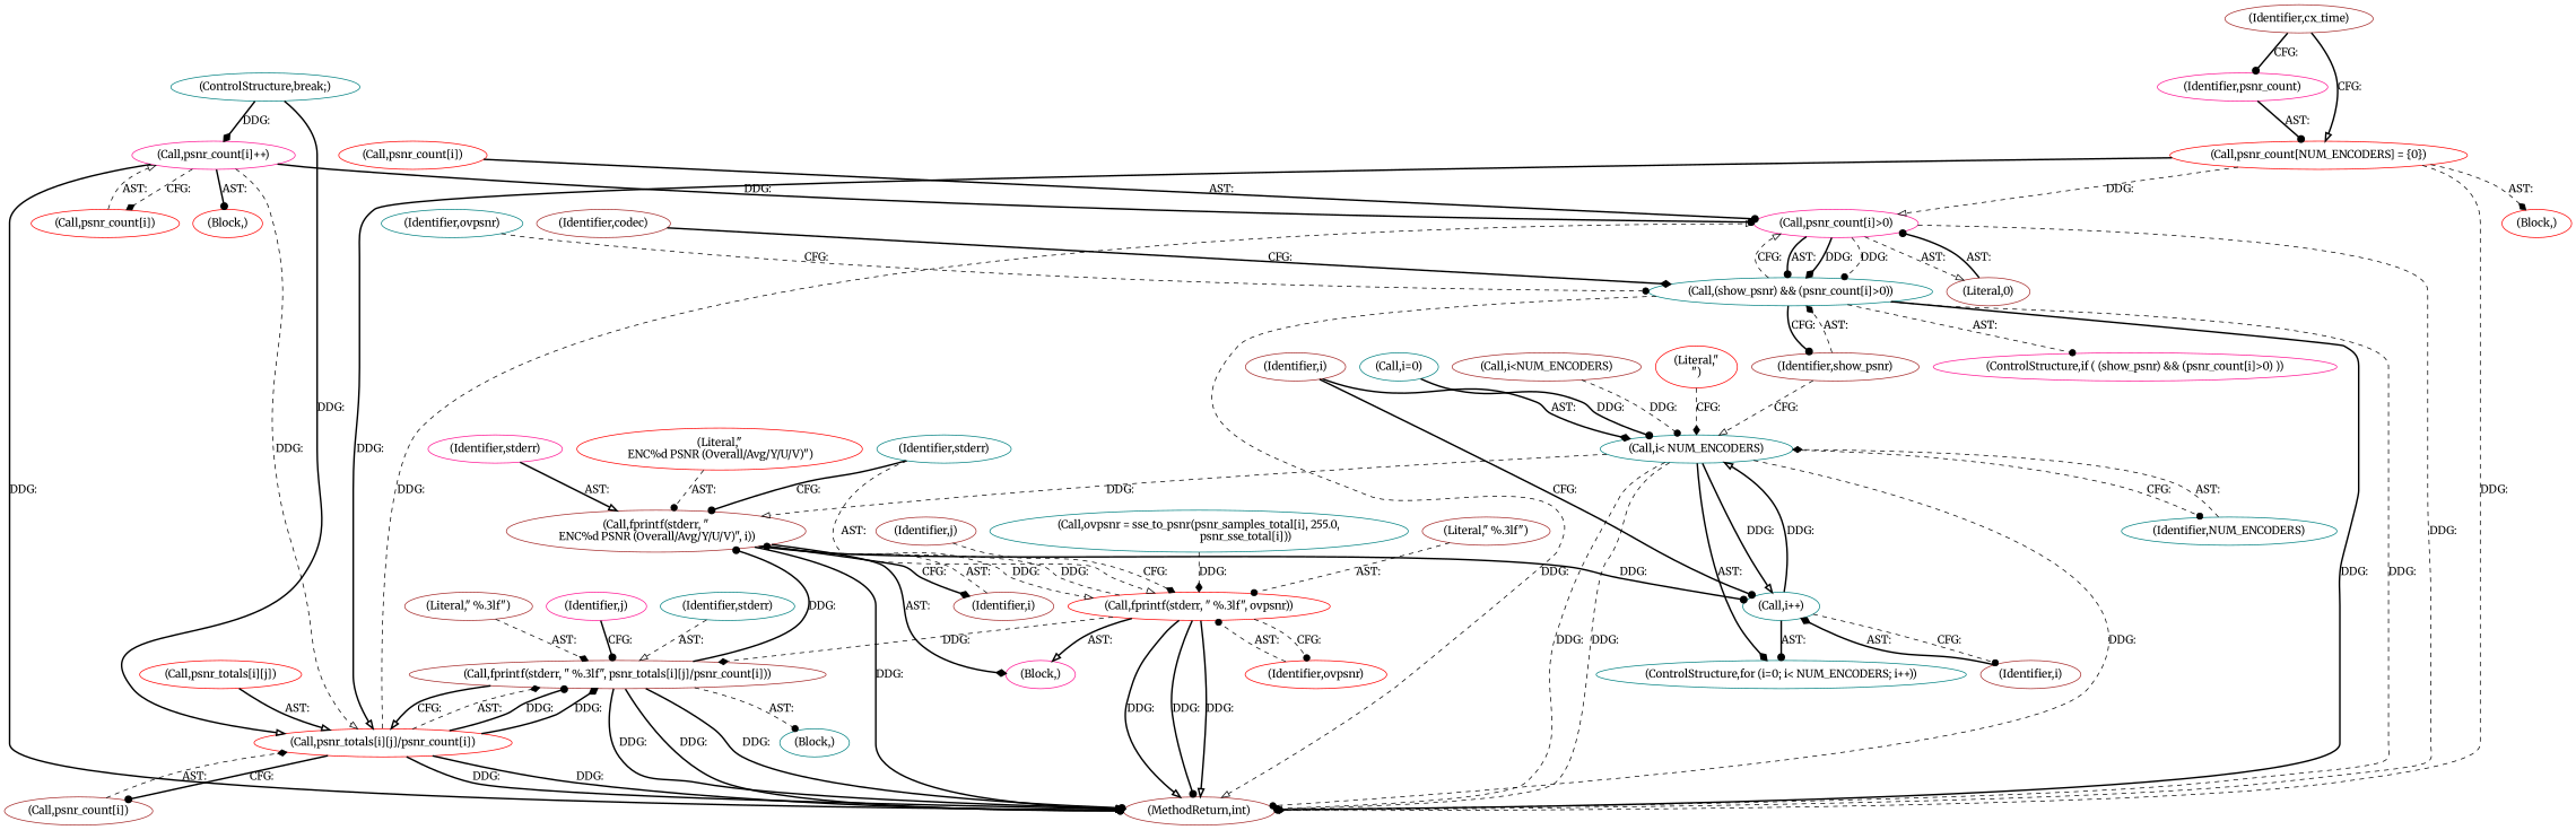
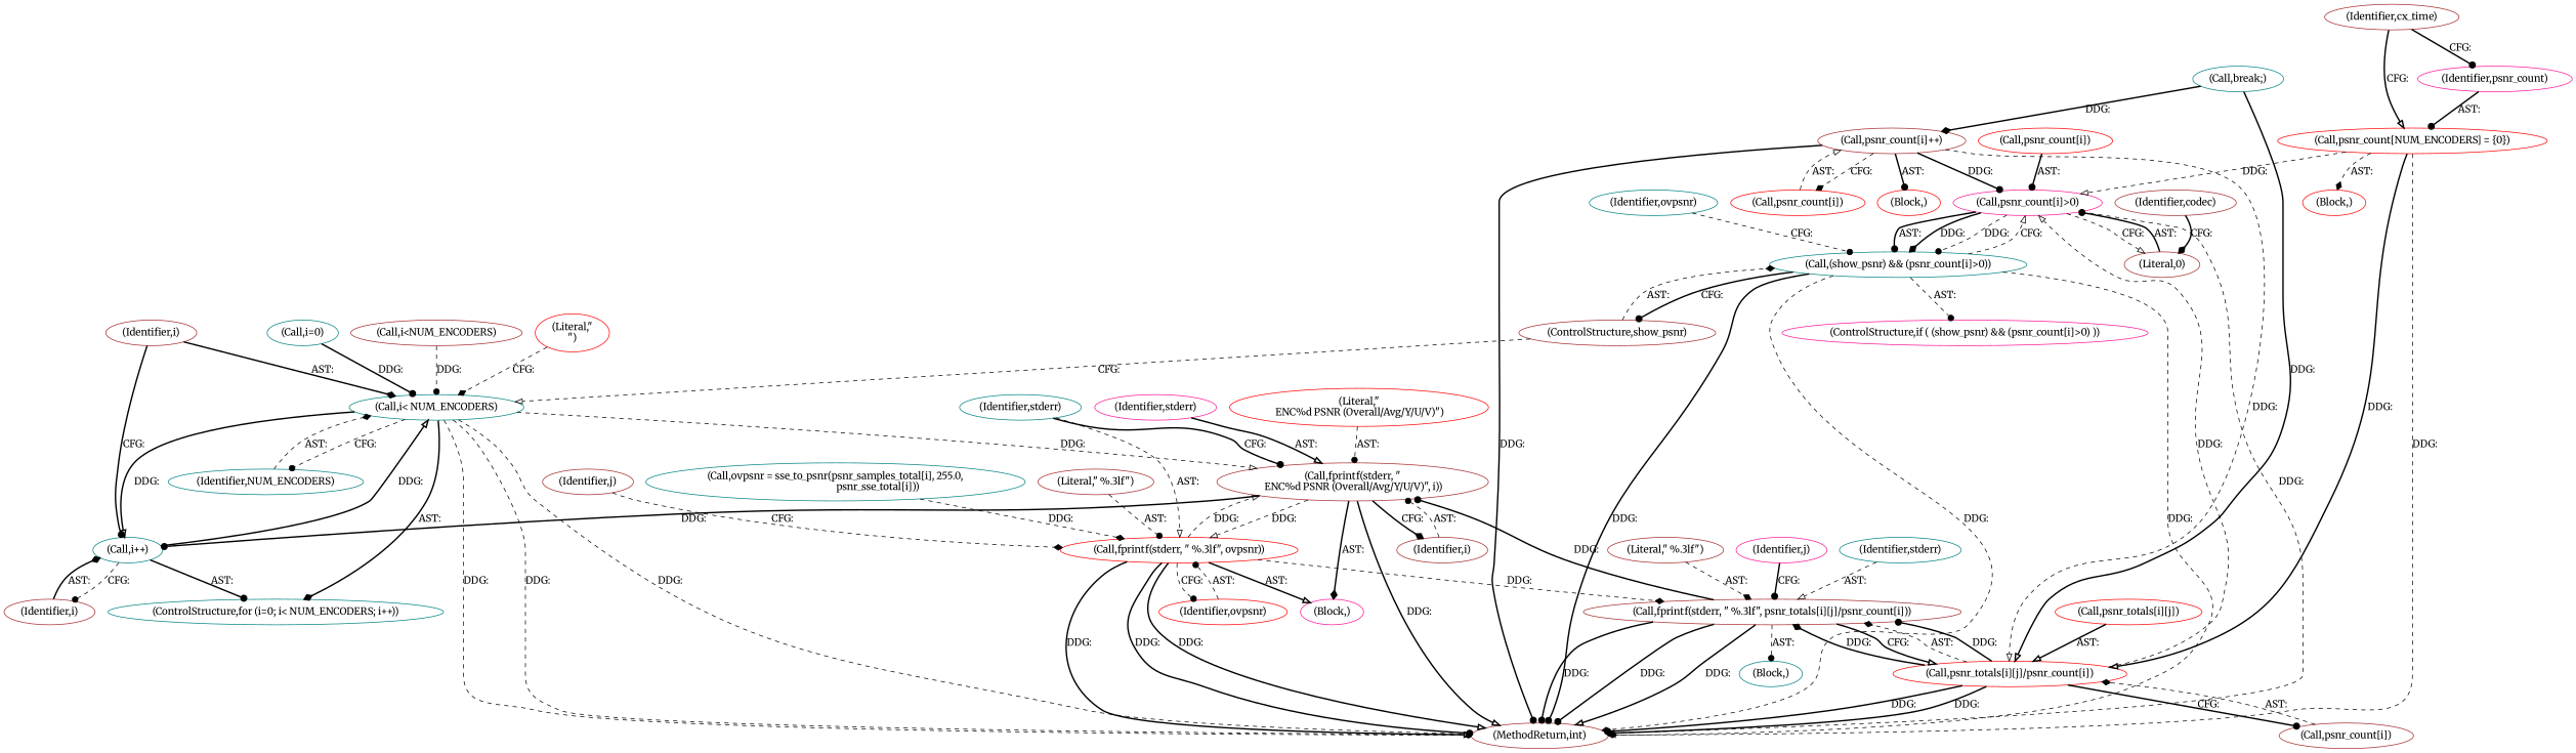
  digraph {
    fontname=Merriweather
    node [color=brown fontname=Merriweather]
    edge [arrowhead=dot fontname=Merriweather style=bold]
    n1 [color=deeppink label="(Call,psnr_count[i]>0)"]
    n2 [color=teal label="(Call,(show_psnr) && (psnr_count[i]>0))"]
    n3 [label="(MethodReturn,int)"]
    n4 [label="(Literal,0)"]
    n5 [color=red label="(Call,psnr_totals[i][j]/psnr_count[i])"]
    n6 [label="(Call,fprintf(stderr, \" %.3lf\", psnr_totals[i][j]/psnr_count[i]))"]
    n7 [label="(Call,psnr_count[i])"]
-   n8 [label="(Identifier,show_psnr)"]
+   n8 [label="(ControlStructure,show_psnr)"]
    n9 [color=deeppink label="(ControlStructure,if ( (show_psnr) && (psnr_count[i]>0) ))"]
    n10 [label="(Call,fprintf(stderr, \"\n ENC%d PSNR (Overall/Avg/Y/U/V)\", i))"]
    n11 [color=teal label="(Block,)"]
-   n12 [color=deeppink label="(Call,psnr_count[i]++)"]
+   n12 [label="(Call,psnr_count[i]++)"]
    n13 [color=red label="(Call,psnr_count[i])"]
    n14 [color=red label="(Block,)"]
    n15 [color=red label="(Call,psnr_count[NUM_ENCODERS] = {0})"]
    n16 [color=red label="(Block,)"]
    n17 [color=deeppink label="(Identifier,psnr_count)"]
    n18 [color=teal label="(Call,i< NUM_ENCODERS)"]
    n19 [color=teal label="(Call,i++)"]
    n20 [color=red label="(Call,fprintf(stderr, \" %.3lf\", ovpsnr))"]
    n21 [label="(Identifier,i)"]
    n22 [color=deeppink label="(Block,)"]
    n23 [label="(Identifier,i)"]
    n24 [color=teal label="(ControlStructure,for (i=0; i< NUM_ENCODERS; i++))"]
    n25 [color=red label="(Identifier,ovpsnr)"]
    n26 [color=teal label="(Identifier,NUM_ENCODERS)"]
    n27 [label="(Identifier,codec)"]
    n28 [label="(Literal,\" %.3lf\")"]
    n29 [label="(Identifier,cx_time)"]
    n30 [color=deeppink label="(Identifier,j)"]
-   n31 [color=teal label="(ControlStructure,break;)"]
+   n31 [color=teal label="(Call,break;)"]
    n32 [color=deeppink label="(Identifier,stderr)"]
    n33 [color=teal label="(Identifier,ovpsnr)"]
    n34 [color=teal label="(Identifier,stderr)"]
    n35 [color=red label="(Literal,\"\n\")"]
    n36 [label="(Identifier,i)"]
    n37 [label="(Identifier,j)"]
    n38 [color=red label="(Call,psnr_count[i])"]
    n39 [color=teal label="(Call,ovpsnr = sse_to_psnr(psnr_samples_total[i], 255.0,\n                                        psnr_sse_total[i]))"]
    n40 [color=red label="(Call,psnr_totals[i][j])"]
    n41 [color=teal label="(Call,i=0)"]
    n42 [label="(Literal,\" %.3lf\")"]
    n43 [color=teal label="(Identifier,stderr)"]
    n44 [label="(Call,i<NUM_ENCODERS)"]
    n45 [color=red label="(Literal,\"\n ENC%d PSNR (Overall/Avg/Y/U/V)\")"]
    n1 -> n2 [label="AST: "]
    n1 -> n2 [arrowhead=diamond label="DDG: "]
    n1 -> n2 [label="DDG: " style=dashed]
    n1 -> n3 [label="DDG: " style=dashed]
-   n1 -> n4 [arrowhead=onormal label="AST: " style=dashed]
+   n1 -> n4 [arrowhead=onormal label="CFG: " style=dashed]
    n2 -> n1 [arrowhead=onormal label="CFG: " style=dashed]
    n2 -> n3 [arrowhead=onormal label="DDG: " style=dashed]
    n2 -> n3 [label="DDG: "]
    n2 -> n3 [arrowhead=diamond label="DDG: " style=dashed]
    n2 -> n8 [label="CFG: "]
    n2 -> n9 [label="AST: " style=dashed]
    n4 -> n1 [label="AST: "]
    n5 -> n1 [arrowhead=onormal label="DDG: " style=dashed]
    n5 -> n3 [label="DDG: "]
    n5 -> n3 [arrowhead=onormal label="DDG: "]
    n5 -> n6 [arrowhead=diamond label="AST: " style=dashed]
    n5 -> n6 [label="DDG: "]
    n5 -> n6 [arrowhead=diamond label="DDG: "]
    n5 -> n7 [label="CFG: "]
    n6 -> n3 [label="DDG: "]
    n6 -> n3 [label="DDG: "]
    n6 -> n3 [arrowhead=onormal label="DDG: "]
    n6 -> n5 [arrowhead=onormal label="CFG: "]
    n6 -> n10 [label="DDG: "]
    n6 -> n11 [label="AST: " style=dashed]
    n7 -> n5 [arrowhead=diamond label="AST: " style=dashed]
    n8 -> n2 [arrowhead=diamond label="AST: " style=dashed]
    n8 -> n18 [arrowhead=onormal label="CFG: " style=dashed]
    n10 -> n3 [arrowhead=onormal label="DDG: "]
    n10 -> n19 [label="DDG: "]
    n10 -> n20 [arrowhead=onormal label="DDG: " style=dashed]
    n10 -> n21 [arrowhead=diamond label="CFG: "]
    n10 -> n22 [arrowhead=diamond label="AST: "]
    n12 -> n1 [label="DDG: "]
    n12 -> n3 [label="DDG: "]
    n12 -> n5 [arrowhead=onormal label="DDG: " style=dashed]
    n12 -> n13 [arrowhead=diamond label="CFG: " style=dashed]
    n12 -> n14 [label="AST: "]
    n13 -> n12 [arrowhead=onormal label="AST: " style=dashed]
    n15 -> n1 [arrowhead=onormal label="DDG: " style=dashed]
    n15 -> n3 [arrowhead=diamond label="DDG: " style=dashed]
    n15 -> n5 [arrowhead=onormal label="DDG: "]
    n15 -> n16 [arrowhead=diamond label="AST: " style=dashed]
    n17 -> n15 [label="AST: "]
    n18 -> n3 [arrowhead=onormal label="DDG: " style=dashed]
    n18 -> n3 [label="DDG: " style=dashed]
    n18 -> n3 [label="DDG: " style=dashed]
    n18 -> n10 [arrowhead=onormal label="DDG: " style=dashed]
    n18 -> n19 [arrowhead=onormal label="DDG: "]
    n18 -> n24 [arrowhead=diamond label="AST: "]
    n18 -> n26 [label="CFG: " style=dashed]
    n19 -> n18 [arrowhead=onormal label="DDG: "]
    n19 -> n23 [label="CFG: " style=dashed]
    n19 -> n24 [label="AST: "]
    n20 -> n3 [arrowhead=onormal label="DDG: "]
    n20 -> n3 [arrowhead=onormal label="DDG: "]
    n20 -> n3 [label="DDG: "]
    n20 -> n6 [arrowhead=diamond label="DDG: " style=dashed]
    n20 -> n10 [arrowhead=onormal label="DDG: " style=dashed]
    n20 -> n22 [arrowhead=onormal label="AST: "]
    n20 -> n25 [label="CFG: " style=dashed]
    n21 -> n10 [label="AST: " style=dashed]
    n23 -> n19 [arrowhead=diamond label="AST: "]
    n25 -> n20 [label="AST: " style=dashed]
    n26 -> n18 [arrowhead=diamond label="AST: " style=dashed]
-   n27 -> n2 [arrowhead=diamond label="CFG: "]
+   n27 -> n4 [arrowhead=diamond label="CFG: "]
    n28 -> n6 [arrowhead=diamond label="AST: " style=dashed]
    n29 -> n15 [arrowhead=onormal label="CFG: "]
    n29 -> n17 [label="CFG: "]
    n30 -> n6 [label="CFG: "]
    n31 -> n5 [arrowhead=onormal label="DDG: "]
    n31 -> n12 [arrowhead=diamond label="DDG: "]
    n32 -> n10 [arrowhead=onormal label="AST: "]
    n33 -> n2 [label="CFG: " style=dashed]
    n34 -> n10 [label="CFG: "]
    n34 -> n20 [arrowhead=onormal label="AST: " style=dashed]
    n35 -> n18 [arrowhead=diamond label="CFG: " style=dashed]
    n36 -> n18 [arrowhead=diamond label="AST: "]
    n36 -> n19 [label="CFG: "]
    n37 -> n20 [arrowhead=diamond label="CFG: " style=dashed]
    n38 -> n1 [label="AST: "]
    n39 -> n20 [arrowhead=diamond label="DDG: " style=dashed]
    n40 -> n5 [arrowhead=onormal label="AST: "]
    n41 -> n18 [label="DDG: "]
    n42 -> n20 [label="AST: " style=dashed]
    n43 -> n6 [arrowhead=onormal label="AST: " style=dashed]
    n44 -> n18 [label="DDG: " style=dashed]
    n45 -> n10 [label="AST: " style=dashed]
  }
